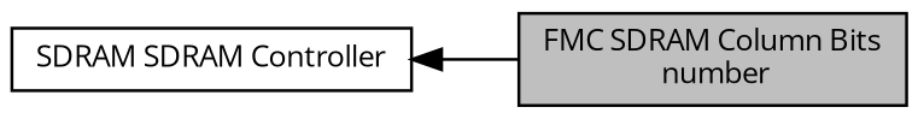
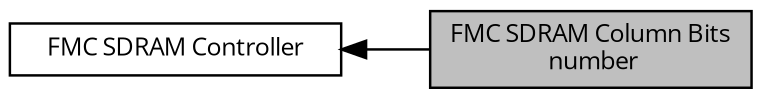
  digraph {
    rankdir=LR
    fontname="Open Sans"
    node [color=black fontname="Open Sans" fontsize=10 shape=record style=filled]
-   n1 [fillcolor=white height=0.2 label="SDRAM SDRAM Controller" width=0.4]
+   n1 [fillcolor=white height=0.2 label="FMC SDRAM Controller" width=0.4]
    n2 [fillcolor=grey75 fontcolor=black height=0.2 label="FMC SDRAM Column Bits\l number" width=0.4]
    n1 -> n2 [dir=back fontname="Open Sans" fontsize=10 labelfontname=Helvetica labelfontsize=10 shape=plaintext style=solid]
  }
